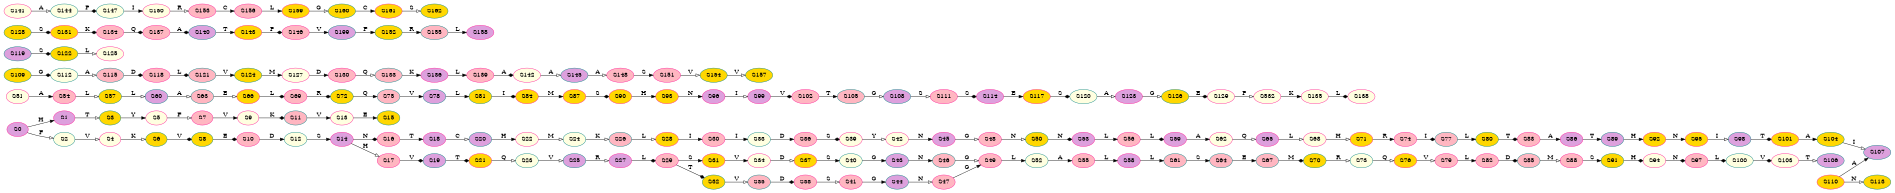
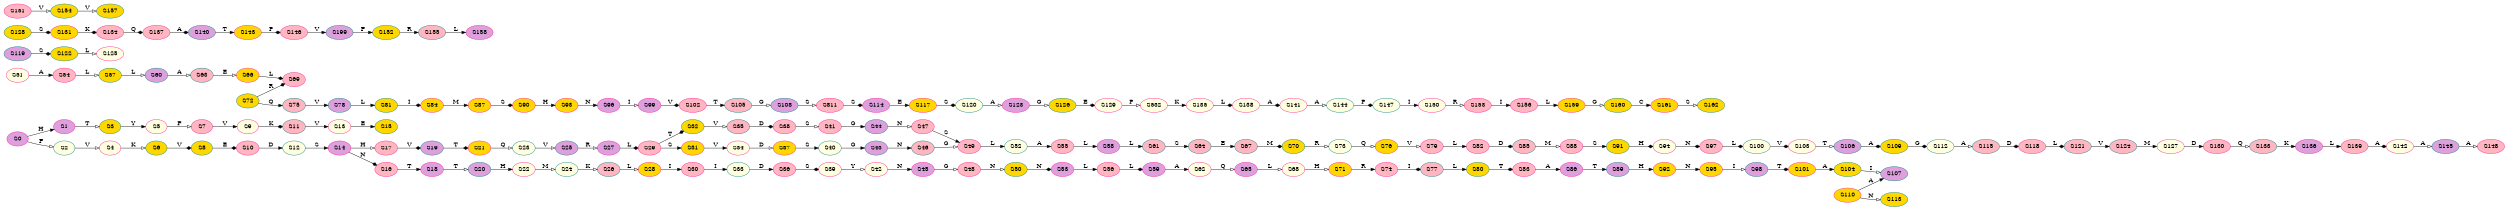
  strict digraph {
    rankdir=LR
    node [color=deeppink fillcolor=lightpink style=filled]
    edge [arrowhead=normal]
    S0 [fillcolor=plum]
    S1 [fillcolor=plum]
    S2 [color=teal fillcolor=lightyellow]
    S3 [color=teal fillcolor=gold]
    S4 [fillcolor=lightyellow]
    S5 [fillcolor=lightyellow]
    S6 [color=teal fillcolor=gold]
    S7
    S8 [color=teal fillcolor=gold]
    S9 [fillcolor=lightyellow]
    S10
    S11 [color=teal]
    S12 [color=teal fillcolor=lightyellow]
    S13 [fillcolor=lightyellow]
    S14 [fillcolor=plum]
    S15 [color=teal fillcolor=gold]
    S16
    S17
    S18 [fillcolor=plum]
    S19 [color=teal fillcolor=plum]
    S20 [color=teal fillcolor=plum]
    S21 [fillcolor=gold]
    S22 [fillcolor=lightyellow]
    S23 [color=teal fillcolor=lightyellow]
    S24 [color=teal fillcolor=lightyellow]
    S25 [color=teal fillcolor=plum]
    S26 [color=teal]
    S27 [fillcolor=plum]
    S28 [fillcolor=gold]
    S29
    S30
    S31 [fillcolor=gold]
    S32 [color=teal fillcolor=gold]
    S33 [color=teal fillcolor=lightyellow]
    S34 [fillcolor=lightyellow]
    S35 [color=teal]
    S36
    S37 [fillcolor=gold]
    S38
    S39 [fillcolor=lightyellow]
    S40 [color=teal fillcolor=lightyellow]
    S41
    S42 [fillcolor=lightyellow]
    S43 [color=teal fillcolor=plum]
    S44 [color=teal fillcolor=plum]
    S45 [fillcolor=plum]
    S46 [color=teal]
    S47
    S48
    S49
    S50 [color=teal fillcolor=gold]
    S52 [color=teal fillcolor=lightyellow]
    S53 [fillcolor=plum]
    S51 [fillcolor=lightyellow]
    S54
    S55
    S56
    S57 [color=teal fillcolor=gold]
    S58 [fillcolor=plum]
    S59 [fillcolor=plum]
    S60 [color=teal fillcolor=plum]
    S61 [color=teal]
    S62 [fillcolor=lightyellow]
    S63 [color=teal]
    S64 [color=teal]
    S65 [fillcolor=plum]
    S66 [fillcolor=gold]
    S67 [color=teal]
    S68 [fillcolor=lightyellow]
    S69
    S70 [color=teal fillcolor=gold]
    S71 [fillcolor=gold]
    S72 [color=teal fillcolor=gold]
    S73 [color=teal fillcolor=lightyellow]
    S74
    S75 [color=teal]
    S76 [fillcolor=gold]
    S77 [color=teal]
    S78 [color=teal fillcolor=plum]
    S79
    S80 [color=teal fillcolor=gold]
    S81 [color=teal fillcolor=gold]
    S82
    S83
    S84 [fillcolor=gold]
    S85 [color=teal]
    S86 [fillcolor=plum]
    S87 [fillcolor=gold]
    S88
    S89 [color=teal fillcolor=plum]
    S90 [fillcolor=gold]
    S91 [color=teal fillcolor=gold]
    S92 [fillcolor=gold]
    S93 [fillcolor=gold]
    S94 [fillcolor=lightyellow]
    S95 [fillcolor=gold]
    S96 [fillcolor=plum]
    S97
    S98 [color=teal fillcolor=plum]
    S99 [fillcolor=plum]
    S100 [color=teal fillcolor=lightyellow]
    S101 [fillcolor=gold]
    S102
    S103 [fillcolor=lightyellow]
    S104 [color=teal fillcolor=gold]
    S105 [color=teal]
    S106 [color=teal fillcolor=plum]
    S107 [color=teal fillcolor=plum]
    S108 [color=teal fillcolor=plum]
    S109 [color=teal fillcolor=gold]
-   S111
+   S111 [label=S811]
    S112 [color=teal fillcolor=lightyellow]
    S110 [fillcolor=gold]
    S113 [color=teal fillcolor=gold]
    S114 [fillcolor=plum]
    S115 [color=teal]
    S117 [fillcolor=gold]
    S118
    S120 [color=teal fillcolor=lightyellow]
    S121 [color=teal]
    S119 [color=teal fillcolor=plum]
    S122 [color=teal fillcolor=gold]
    S123 [fillcolor=plum]
-   S124 [color=teal fillcolor=gold]
+   S124 [color=teal]
    S125 [fillcolor=lightyellow]
    S126 [color=teal fillcolor=gold]
    S127 [fillcolor=lightyellow]
    S129 [fillcolor=lightyellow]
    S130
    S128 [color=teal fillcolor=gold]
    S131 [fillcolor=gold]
    n132 [fillcolor=lightyellow label=S532]
    S133 [color=teal]
    S134
    S135 [fillcolor=lightyellow]
    S136 [fillcolor=plum]
    S137
    S138 [fillcolor=lightyellow]
    S139
    S140 [color=teal fillcolor=plum]
    S141 [fillcolor=lightyellow]
    S142 [fillcolor=lightyellow]
    S143 [fillcolor=gold]
    S144 [color=teal fillcolor=lightyellow]
    S145 [color=teal fillcolor=plum]
    S146
    S147 [color=teal fillcolor=lightyellow]
    S148
    n149 [color=teal fillcolor=plum label=S199]
    S150 [fillcolor=lightyellow]
    S151
    S152 [color=teal fillcolor=gold]
    S153
    S154 [color=teal fillcolor=gold]
    S155 [color=teal]
    S156
    S157 [color=teal fillcolor=gold]
    S158 [fillcolor=plum]
    S159 [fillcolor=gold]
    S160 [color=teal fillcolor=gold]
    S161 [fillcolor=gold]
    S162 [color=teal fillcolor=gold]
    S0 -> S1 [label=H]
    S0 -> S2 [arrowhead=onormal label=F]
    S1 -> S3 [arrowhead=onormal label=T]
    S2 -> S4 [arrowhead=onormal label=V]
    S3 -> S5 [label=Y]
    S4 -> S6 [arrowhead=onormal label=K]
    S5 -> S7 [arrowhead=onormal label=F]
    S6 -> S8 [arrowhead=diamond label=V]
    S7 -> S9 [label=V]
    S8 -> S10 [arrowhead=diamond label=E]
    S9 -> S11 [arrowhead=diamond label=K]
    S10 -> S12 [label=D]
    S11 -> S13 [label=V]
    S12 -> S14 [label=S]
    S13 -> S15 [label=E]
    S14 -> S16 [arrowhead=diamond label=N]
    S14 -> S17 [arrowhead=onormal label=H]
    S16 -> S18 [label=T]
    S17 -> S19 [arrowhead=diamond label=V]
-   S18 -> S20 [arrowhead=onormal label=C]
+   S18 -> S20 [arrowhead=onormal label=T]
    S19 -> S21 [arrowhead=diamond label=T]
    S20 -> S22 [label=H]
    S21 -> S23 [arrowhead=onormal label=Q]
    S22 -> S24 [arrowhead=onormal label=M]
    S23 -> S25 [arrowhead=onormal label=V]
    S24 -> S26 [arrowhead=onormal label=K]
    S25 -> S27 [arrowhead=onormal label=R]
    S26 -> S28 [arrowhead=onormal label=L]
    S27 -> S29 [arrowhead=diamond label=L]
    S28 -> S30 [label=I]
    S29 -> S31 [label=S]
    S29 -> S32 [arrowhead=diamond label=T]
    S30 -> S33 [label=I]
    S31 -> S34 [label=V]
    S32 -> S35 [arrowhead=onormal label=V]
    S33 -> S36 [label=D]
    S34 -> S37 [arrowhead=onormal label=D]
    S35 -> S38 [arrowhead=diamond label=D]
    S36 -> S39 [arrowhead=diamond label=S]
    S37 -> S40 [label=S]
    S38 -> S41 [arrowhead=onormal label=S]
    S39 -> S42 [arrowhead=onormal label=Y]
    S40 -> S43 [label=G]
    S41 -> S44 [label=G]
    S42 -> S45 [label=N]
    S43 -> S46 [label=N]
    S44 -> S47 [arrowhead=onormal label=N]
    S45 -> S48 [arrowhead=onormal label=G]
    S46 -> S49 [arrowhead=onormal label=G]
-   S47 -> S49 [label=G]
+   S47 -> S49 [label=S]
    S48 -> S50 [arrowhead=onormal label=N]
    S49 -> S52 [label=L]
    S50 -> S53 [arrowhead=diamond label=N]
    S52 -> S55 [label=A]
    S53 -> S56 [label=L]
    S51 -> S54 [label=A]
    S54 -> S57 [arrowhead=onormal label=L]
    S55 -> S58 [label=L]
    S56 -> S59 [arrowhead=diamond label=L]
    S57 -> S60 [arrowhead=onormal label=L]
    S58 -> S61 [label=L]
    S59 -> S62 [label=A]
    S60 -> S63 [arrowhead=onormal label=A]
    S61 -> S64 [label=S]
    S62 -> S65 [arrowhead=onormal label=Q]
    S63 -> S66 [arrowhead=onormal label=E]
    S64 -> S67 [label=E]
    S65 -> S68 [arrowhead=onormal label=L]
    S66 -> S69 [arrowhead=diamond label=L]
    S67 -> S70 [arrowhead=diamond label=M]
    S68 -> S71 [arrowhead=onormal label=H]
-   S69 -> S72 [arrowhead=diamond label=R]
+   S72 -> S69 [arrowhead=diamond label=R]
    S70 -> S73 [arrowhead=onormal label=R]
    S71 -> S74 [label=R]
    S72 -> S75 [label=Q]
    S73 -> S76 [arrowhead=onormal label=Q]
    S74 -> S77 [arrowhead=diamond label=I]
    S75 -> S78 [label=V]
    S76 -> S79 [arrowhead=onormal label=V]
    S77 -> S80 [label=L]
    S78 -> S81 [label=L]
    S79 -> S82 [label=L]
    S80 -> S83 [arrowhead=diamond label=T]
    S81 -> S84 [arrowhead=diamond label=I]
    S82 -> S85 [arrowhead=diamond label=D]
    S83 -> S86 [label=A]
    S84 -> S87 [label=M]
    S85 -> S88 [arrowhead=onormal label=M]
    S86 -> S89 [label=T]
    S87 -> S90 [arrowhead=diamond label=S]
    S88 -> S91 [label=S]
    S89 -> S92 [label=H]
    S90 -> S93 [label=H]
    S91 -> S94 [arrowhead=diamond label=H]
    S92 -> S95 [label=N]
    S93 -> S96 [label=N]
    S94 -> S97 [arrowhead=diamond label=N]
    S95 -> S98 [arrowhead=onormal label=I]
    S96 -> S99 [arrowhead=onormal label=I]
    S97 -> S100 [arrowhead=diamond label=L]
    S98 -> S101 [arrowhead=diamond label=T]
    S99 -> S102 [arrowhead=diamond label=V]
    S100 -> S103 [arrowhead=diamond label=V]
    S101 -> S104 [label=A]
    S102 -> S105 [label=T]
    S103 -> S106 [arrowhead=onormal label=T]
    S104 -> S107 [arrowhead=onormal label=I]
    S105 -> S108 [arrowhead=onormal label=G]
+   S106 -> S109 [arrowhead=diamond label=A]
    S108 -> S111 [arrowhead=onormal label=S]
    S109 -> S112 [arrowhead=diamond label=G]
    S111 -> S114 [arrowhead=diamond label=S]
    S112 -> S115 [arrowhead=onormal label=A]
    S110 -> S107 [label=A]
    S110 -> S113 [arrowhead=onormal label=N]
    S114 -> S117 [label=E]
    S115 -> S118 [arrowhead=diamond label=D]
    S117 -> S120 [arrowhead=diamond label=S]
    S118 -> S121 [arrowhead=diamond label=L]
    S120 -> S123 [arrowhead=onormal label=A]
    S121 -> S124 [label=V]
    S119 -> S122 [arrowhead=diamond label=S]
    S122 -> S125 [arrowhead=onormal label=L]
    S123 -> S126 [arrowhead=onormal label=G]
    S124 -> S127 [label=M]
    S126 -> S129 [arrowhead=diamond label=E]
    S127 -> S130 [label=D]
    S129 -> n132 [arrowhead=onormal label=P]
    S130 -> S133 [arrowhead=onormal label=Q]
    S128 -> S131 [arrowhead=diamond label=S]
    S131 -> S134 [arrowhead=diamond label=K]
    n132 -> S135 [label=K]
    S133 -> S136 [label=K]
    S134 -> S137 [arrowhead=diamond label=Q]
    S135 -> S138 [arrowhead=diamond label=L]
    S136 -> S139 [label=L]
    S137 -> S140 [arrowhead=diamond label=A]
+   S138 -> S141 [arrowhead=diamond label=A]
    S139 -> S142 [arrowhead=diamond label=A]
    S140 -> S143 [label=T]
    S141 -> S144 [arrowhead=onormal label=A]
    S142 -> S145 [arrowhead=onormal label=A]
    S143 -> S146 [arrowhead=diamond label=P]
    S144 -> S147 [arrowhead=diamond label=P]
    S145 -> S148 [arrowhead=onormal label=A]
    S146 -> n149 [label=V]
    S147 -> S150 [label=I]
-   S148 -> S151 [label=S]
    n149 -> S152 [label=F]
    S150 -> S153 [arrowhead=onormal label=R]
    S151 -> S154 [arrowhead=onormal label=V]
    S152 -> S155 [label=R]
-   S153 -> S156 [label=C]
+   S153 -> S156 [label=I]
    S154 -> S157 [arrowhead=onormal label=V]
    S155 -> S158 [label=L]
    S156 -> S159 [label=L]
    S159 -> S160 [arrowhead=onormal label=G]
    S160 -> S161 [label=C]
    S161 -> S162 [arrowhead=onormal label=S]
  }
